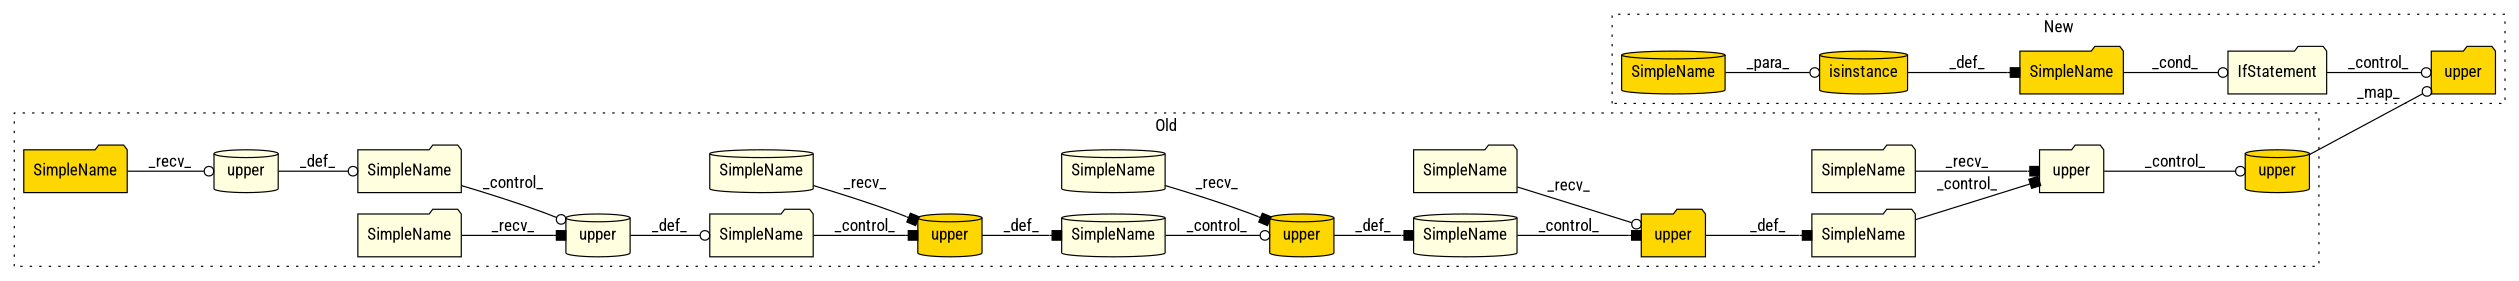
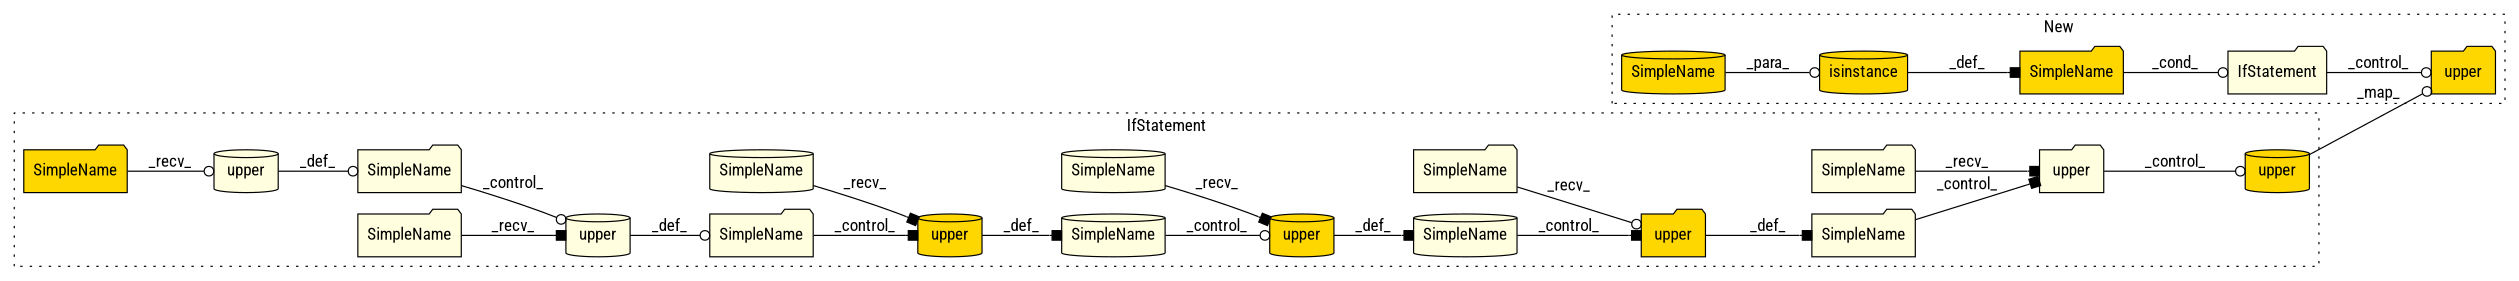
  digraph {
    rankdir=LR
    fontname="Roboto Condensed"
    node [a=42 l=7 shape=folder style=filled fillcolor=lightyellow fontname="Roboto Condensed"]
    edge [arrowhead=odot fontname="Roboto Condensed"]
    n1 [a=32 label=upper s=41948 shape=cylinder]
    n2 [a=32 label=upper s=42856 shape=cylinder fillcolor=gold]
    n3 [a=32 label=upper s=42758]
    n4 [label=SimpleName shape=cylinder l=""]
    n5 [a=32 label=upper s=42305 shape=cylinder fillcolor=gold]
    n6 [label=SimpleName l=""]
    n7 [a=32 label=upper s=42660 fillcolor=gold]
    n8 [label=SimpleName shape=cylinder l=""]
    n9 [a=32 label=upper s=42042 shape=cylinder]
    n10 [label=SimpleName l=""]
    n11 [a=32 label=upper s=42481 shape=cylinder fillcolor=gold]
    n12 [label=SimpleName l=""]
    n13 [l=4 label=SimpleName s=42300 shape=cylinder]
    n14 [l=4 label=SimpleName s=42476 shape=cylinder]
    n15 [l=4 label=SimpleName s=41943 fillcolor=gold]
    n16 [l=4 label=SimpleName s=42655]
    n17 [l=4 label=SimpleName s=42753]
    n18 [l=4 label=SimpleName s=42037]
    n19 [a=32 l="11,1" label=isinstance s="42180,42202" shape=cylinder fillcolor=gold]
    n20 [a=32 label=upper s=42211 fillcolor=gold]
    n21 [label=SimpleName fillcolor=gold l=""]
    n22 [a=25 l=3 label=IfStatement s=42203]
    n23 [l=4 label=SimpleName s=42191 shape=cylinder fillcolor=gold]
    subgraph cluster_1 {
-     label=Old
+     label=IfStatement
      style=dotted
      n1
      n2
      n3
      n4
      n5
      n6
      n7
      n8
      n9
      n10
      n11
      n12
      n13
      n14
      n15
      n16
      n17
      n18
    }
    subgraph cluster_2 {
      label=New
      style=dotted
      n19
      n20
      n21
      n22
      n23
    }
    n1 -> n10 [label=_def_]
    n2 -> n20 [label=_map_]
    n3 -> n2 [label=_control_]
    n4 -> n11 [label=_control_]
    n5 -> n4 [label=_def_ arrowhead=box]
    n6 -> n3 [label=_control_ arrowhead=box]
    n7 -> n6 [label=_def_ arrowhead=box]
    n8 -> n7 [label=_control_ arrowhead=box]
    n9 -> n12 [label=_def_]
    n10 -> n9 [label=_control_]
    n11 -> n8 [label=_def_ arrowhead=box]
    n12 -> n5 [label=_control_ arrowhead=box]
    n13 -> n5 [label=_recv_ arrowhead=box]
    n14 -> n11 [label=_recv_ arrowhead=box]
    n15 -> n1 [label=_recv_]
    n16 -> n7 [label=_recv_]
    n17 -> n3 [label=_recv_ arrowhead=box]
    n18 -> n9 [label=_recv_ arrowhead=box]
    n19 -> n21 [label=_def_ arrowhead=box]
    n21 -> n22 [label=_cond_]
    n22 -> n20 [label=_control_]
    n23 -> n19 [label=_para_]
  }
